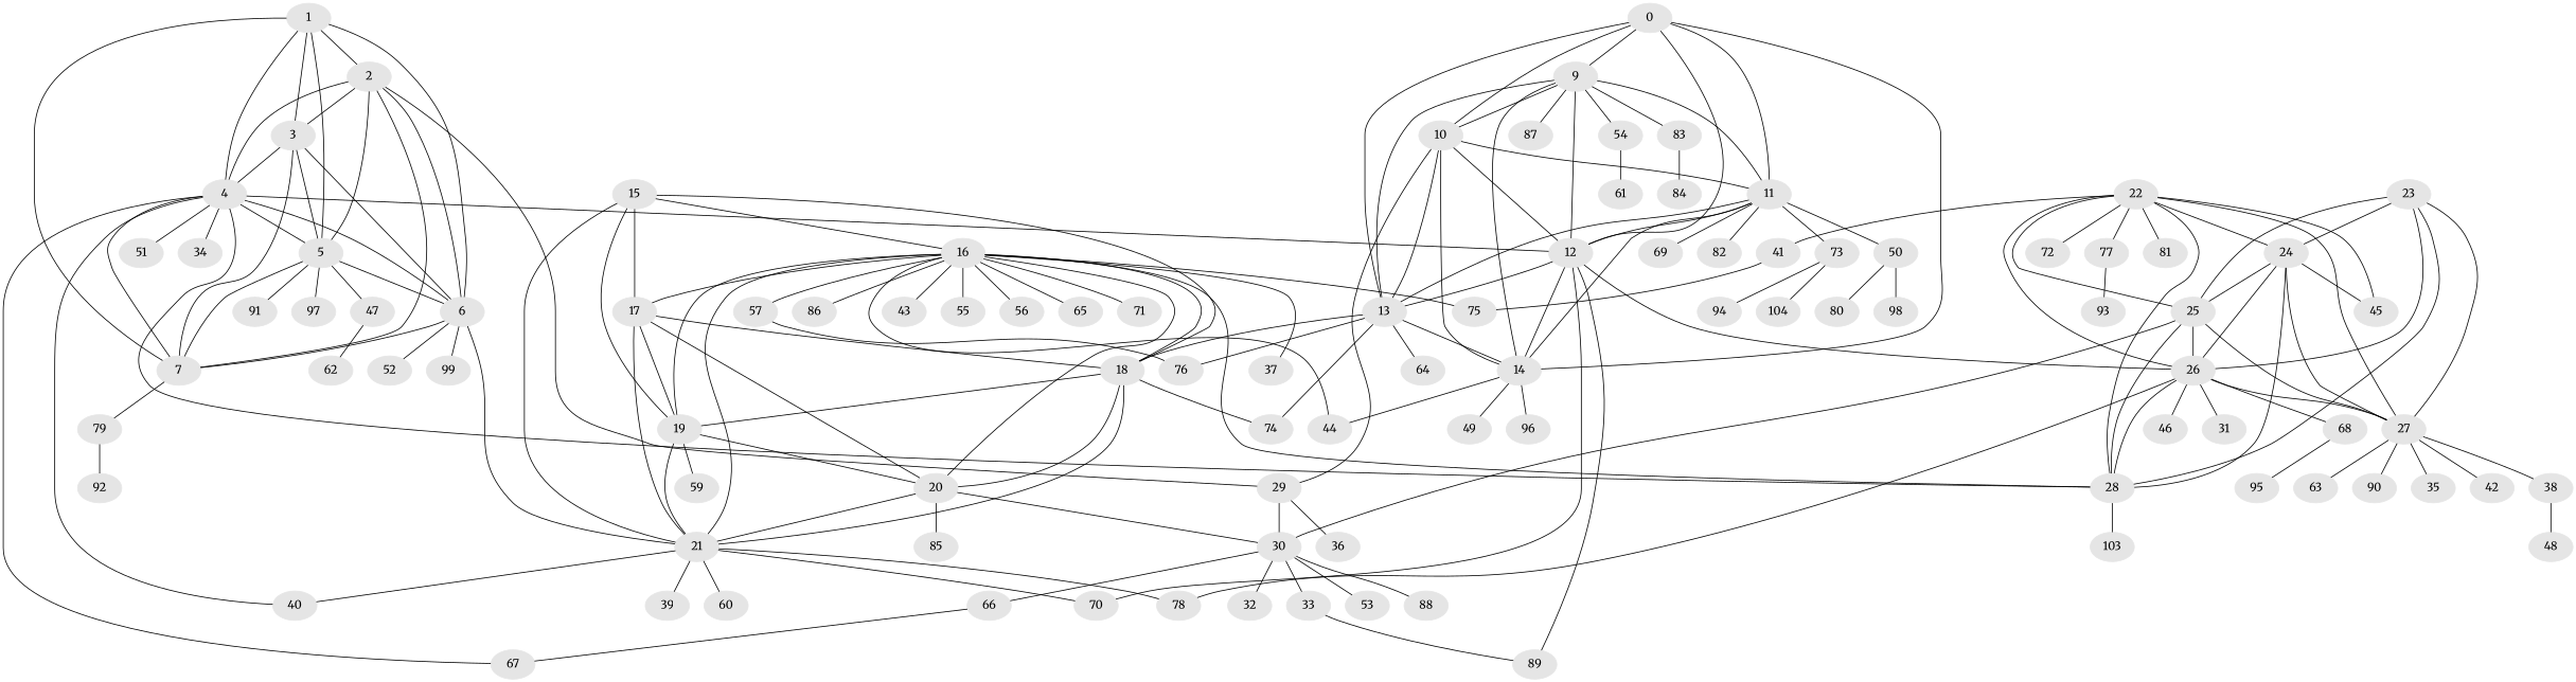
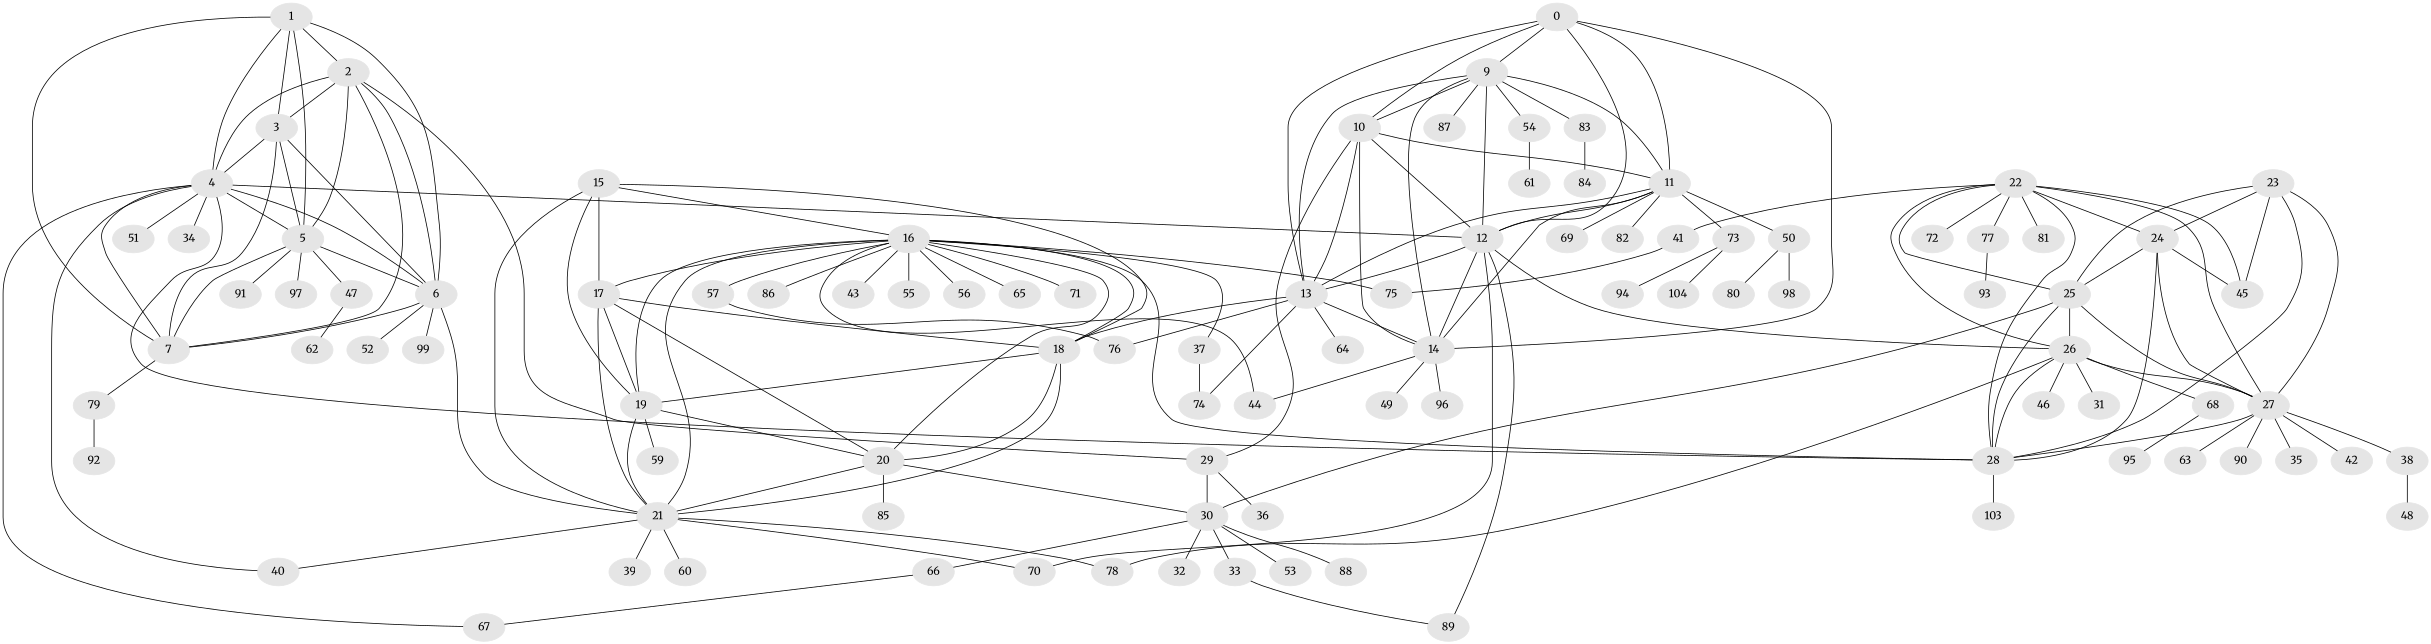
  graph {
    fontname=Merriweather
    node [color=gray90 fontname=Merriweather style=filled]
    edge [fontname=Merriweather weight=1.0]
    1
    2
    3
    4
    5
    6
    7
    29
    12
    28
    34
    40
    51
    67
    47
    91
    97
    21
    52
    99
    79
    30
    36
    13
    14
    26
    70
    89
    n29 [label=103]
    62
    39
    60
    78
    92
    n35 [label=0]
    9
    10
    11
    54
    83
    87
    50
    69
    73
    82
    18
    64
    74
    76
    44
    49
    96
    61
    84
    80
    98
    94
    n58 [label=104]
    27
    31
    46
    68
    19
    20
    15
    16
    17
    37
    43
    55
    56
    57
    65
    71
    75
    86
    59
    85
    32
    33
    53
    66
    88
    22
    24
    25
    41
    72
    77
    81
    45
    23
    35
    38
    42
    63
    90
    93
    95
    48
    1 -- 2
    1 -- 3
    1 -- 4
    1 -- 5
    1 -- 6
    1 -- 7
    2 -- 3 [weight=4.0]
    2 -- 4
    2 -- 5
    2 -- 6
    2 -- 7
    2 -- 29
    3 -- 4
    3 -- 5
    3 -- 6
    3 -- 7
    4 -- 5
    4 -- 6
    4 -- 7
    4 -- 12
    4 -- 28
    4 -- 34
    4 -- 40
    4 -- 51
    4 -- 67
    5 -- 6
    5 -- 7
    5 -- 47
    5 -- 91
    5 -- 97
    6 -- 7
    6 -- 21
    6 -- 52
    6 -- 99
    7 -- 79
    29 -- 30 [weight=6.0]
    29 -- 36
    12 -- 13
    12 -- 14
    12 -- 26
    12 -- 70
    12 -- 89
    28 -- n29
    47 -- 62
    21 -- 40
    21 -- 70
    21 -- 39
    21 -- 60
    21 -- 78
    79 -- 92
    30 -- 32 [weight=2.0]
    30 -- 33
    30 -- 53
    30 -- 66
    30 -- 88
    13 -- 14
    13 -- 18
    13 -- 64
    13 -- 74
    13 -- 76
    14 -- 44
    14 -- 49
    14 -- 96
    26 -- 28
    26 -- 78
    26 -- 27
    26 -- 31
    26 -- 46
    26 -- 68
    n35 -- 12
    n35 -- 13
    n35 -- 14
    n35 -- 9
    n35 -- 10
    n35 -- 11
    9 -- 12
    9 -- 13
    9 -- 14
    9 -- 10
    9 -- 11
    9 -- 54
    9 -- 83
    9 -- 87
    10 -- 29
    10 -- 12
    10 -- 13
    10 -- 14
    10 -- 11
    11 -- 12
    11 -- 13
    11 -- 14
    11 -- 50
    11 -- 69
    11 -- 73
    11 -- 82
    54 -- 61
    83 -- 84
    50 -- 80
    50 -- 98
    73 -- 94
    73 -- n58
    18 -- 21
-   18 -- 74
+   37 -- 74
    18 -- 19
    18 -- 20
+   27 -- 28
    27 -- 35
    27 -- 38
    27 -- 42
    27 -- 63
    27 -- 90
    68 -- 95
    19 -- 21
    19 -- 20
    19 -- 59
    20 -- 21
    20 -- 30
    20 -- 85
    15 -- 21
    15 -- 18
    15 -- 19
    15 -- 16
    15 -- 17
    16 -- 28
    16 -- 21
    16 -- 18
    16 -- 44
    16 -- 19
    16 -- 20
    16 -- 17
    16 -- 37
    16 -- 43
    16 -- 55
    16 -- 56
    16 -- 57
    16 -- 65
    16 -- 71
    16 -- 75
    16 -- 86
    17 -- 21
    17 -- 18
    17 -- 19
    17 -- 20
    57 -- 76
    33 -- 89
    66 -- 67
    22 -- 28
    22 -- 26
    22 -- 27
    22 -- 24
    22 -- 25
    22 -- 41
    22 -- 72
    22 -- 77
    22 -- 81
    22 -- 45
    24 -- 28
-   24 -- 26
    24 -- 27
    24 -- 25
    24 -- 45
    25 -- 28
    25 -- 30
    25 -- 26
    25 -- 27
    41 -- 75
    77 -- 93
    23 -- 28
-   23 -- 26
+   23 -- 45
    23 -- 27
    23 -- 24
    23 -- 25
    38 -- 48
  }
